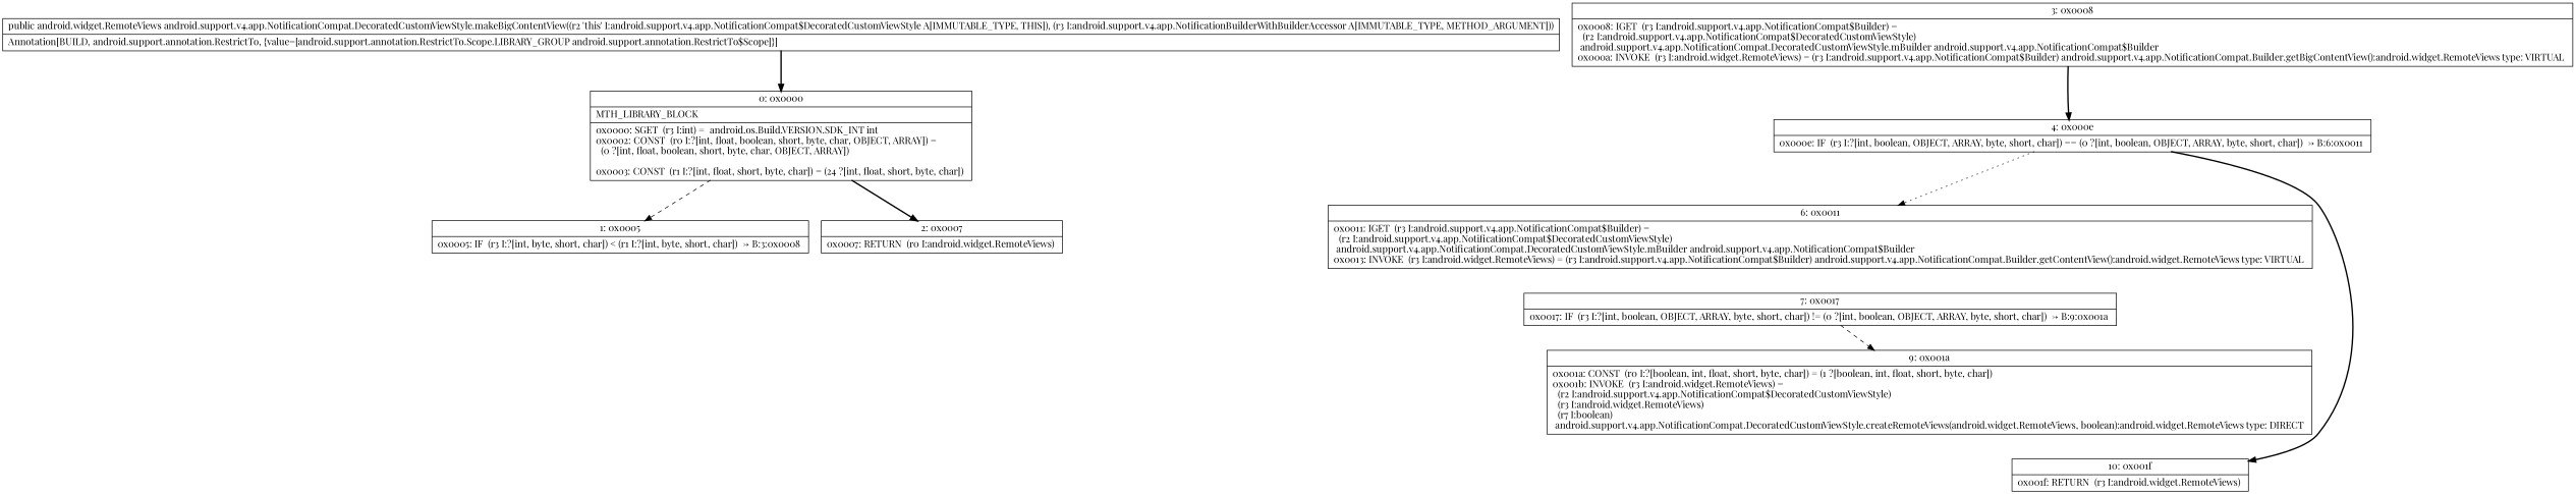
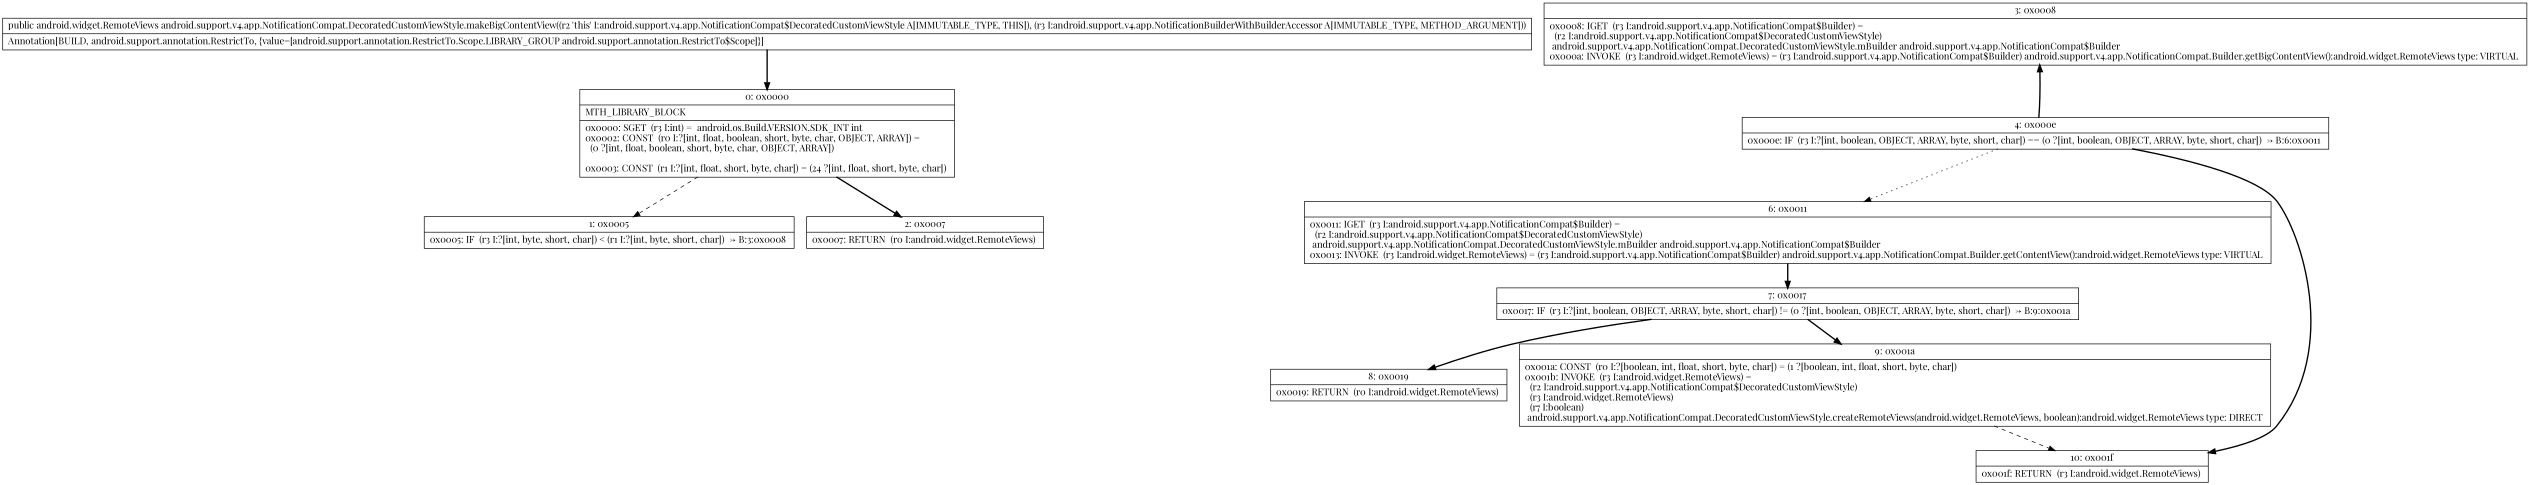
  digraph {
    fontname="Playfair Display"
    node [fontname="Playfair Display" shape=record]
    edge [fontname="Playfair Display" style=bold]
    n1 [label="{0\:\ 0x0000|MTH_LIBRARY_BLOCK\l|0x0000: SGET  (r3 I:int) =  android.os.Build.VERSION.SDK_INT int \l0x0002: CONST  (r0 I:?[int, float, boolean, short, byte, char, OBJECT, ARRAY]) = \l  (0 ?[int, float, boolean, short, byte, char, OBJECT, ARRAY])\l \l0x0003: CONST  (r1 I:?[int, float, short, byte, char]) = (24 ?[int, float, short, byte, char]) \l}"]
    n2 [label="{1\:\ 0x0005|0x0005: IF  (r3 I:?[int, byte, short, char]) \< (r1 I:?[int, byte, short, char])  \-\> B:3:0x0008 \l}"]
    n3 [label="{2\:\ 0x0007|0x0007: RETURN  (r0 I:android.widget.RemoteViews) \l}"]
    n4 [label="{3\:\ 0x0008|0x0008: IGET  (r3 I:android.support.v4.app.NotificationCompat$Builder) = \l  (r2 I:android.support.v4.app.NotificationCompat$DecoratedCustomViewStyle)\l android.support.v4.app.NotificationCompat.DecoratedCustomViewStyle.mBuilder android.support.v4.app.NotificationCompat$Builder \l0x000a: INVOKE  (r3 I:android.widget.RemoteViews) = (r3 I:android.support.v4.app.NotificationCompat$Builder) android.support.v4.app.NotificationCompat.Builder.getBigContentView():android.widget.RemoteViews type: VIRTUAL \l}"]
    n5 [label="{4\:\ 0x000e|0x000e: IF  (r3 I:?[int, boolean, OBJECT, ARRAY, byte, short, char]) == (0 ?[int, boolean, OBJECT, ARRAY, byte, short, char])  \-\> B:6:0x0011 \l}"]
    n6 [label="{6\:\ 0x0011|0x0011: IGET  (r3 I:android.support.v4.app.NotificationCompat$Builder) = \l  (r2 I:android.support.v4.app.NotificationCompat$DecoratedCustomViewStyle)\l android.support.v4.app.NotificationCompat.DecoratedCustomViewStyle.mBuilder android.support.v4.app.NotificationCompat$Builder \l0x0013: INVOKE  (r3 I:android.widget.RemoteViews) = (r3 I:android.support.v4.app.NotificationCompat$Builder) android.support.v4.app.NotificationCompat.Builder.getContentView():android.widget.RemoteViews type: VIRTUAL \l}"]
    n7 [label="{10\:\ 0x001f|0x001f: RETURN  (r3 I:android.widget.RemoteViews) \l}"]
    n8 [label="{7\:\ 0x0017|0x0017: IF  (r3 I:?[int, boolean, OBJECT, ARRAY, byte, short, char]) != (0 ?[int, boolean, OBJECT, ARRAY, byte, short, char])  \-\> B:9:0x001a \l}"]
+   n9 [label="{8\:\ 0x0019|0x0019: RETURN  (r0 I:android.widget.RemoteViews) \l}"]
    n10 [label="{9\:\ 0x001a|0x001a: CONST  (r0 I:?[boolean, int, float, short, byte, char]) = (1 ?[boolean, int, float, short, byte, char]) \l0x001b: INVOKE  (r3 I:android.widget.RemoteViews) = \l  (r2 I:android.support.v4.app.NotificationCompat$DecoratedCustomViewStyle)\l  (r3 I:android.widget.RemoteViews)\l  (r7 I:boolean)\l android.support.v4.app.NotificationCompat.DecoratedCustomViewStyle.createRemoteViews(android.widget.RemoteViews, boolean):android.widget.RemoteViews type: DIRECT \l}"]
    n11 [label="{public android.widget.RemoteViews android.support.v4.app.NotificationCompat.DecoratedCustomViewStyle.makeBigContentView((r2 'this' I:android.support.v4.app.NotificationCompat$DecoratedCustomViewStyle A[IMMUTABLE_TYPE, THIS]), (r3 I:android.support.v4.app.NotificationBuilderWithBuilderAccessor A[IMMUTABLE_TYPE, METHOD_ARGUMENT]))  | Annotation[BUILD, android.support.annotation.RestrictTo, \{value=[android.support.annotation.RestrictTo.Scope.LIBRARY_GROUP android.support.annotation.RestrictTo$Scope]\}]\l}"]
    n1 -> n2 [style=dashed]
    n1 -> n3
-   n4 -> n5
+   n5 -> n4
    n5 -> n6 [style=dotted]
    n5 -> n7
-   n8 -> n10 [style=dashed]
+   n6 -> n8
+   n8 -> n9
+   n8 -> n10
+   n10 -> n7 [style=dashed]
    n11 -> n1
  }
